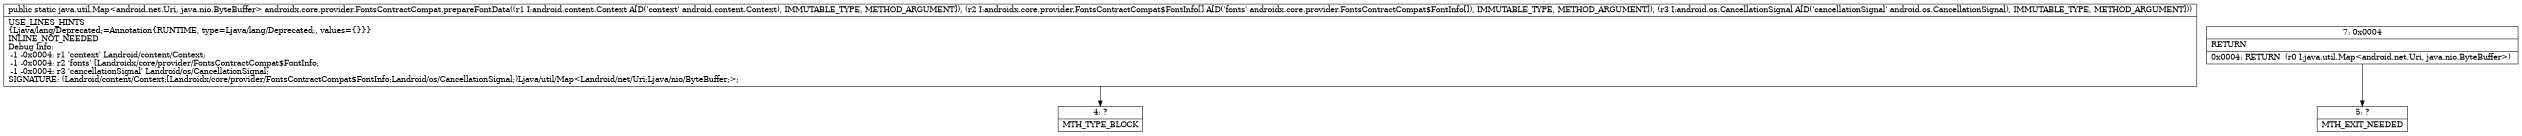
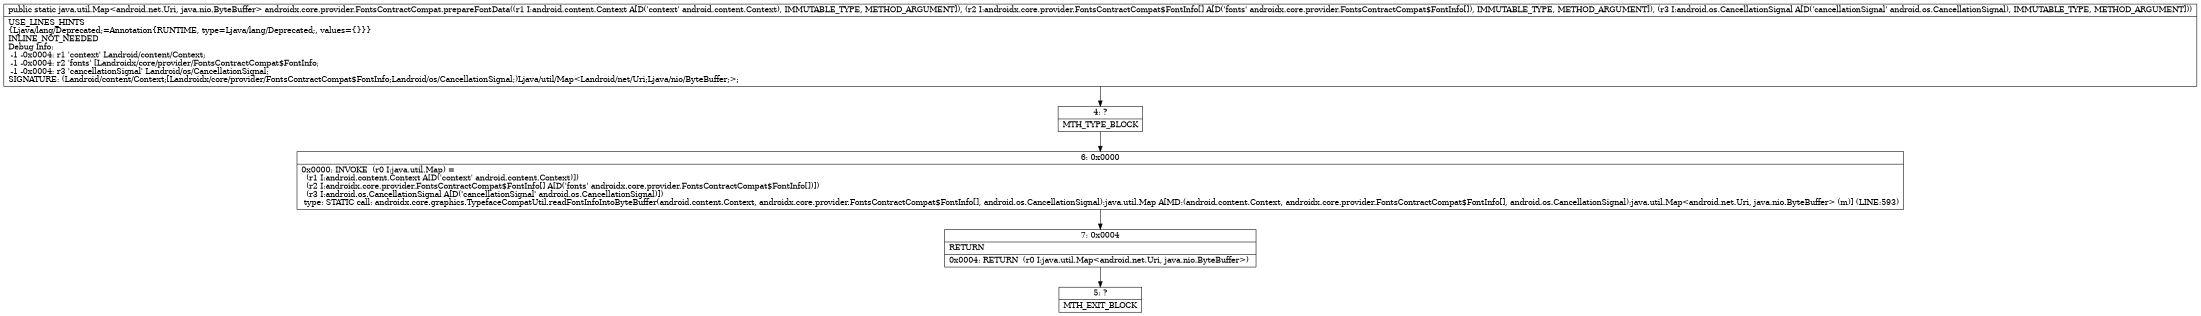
  digraph {
    node [shape=record]
    n1 [label="{4\:\ ?|MTH_TYPE_BLOCK\l}"]
+   n2 [label="{6\:\ 0x0000|0x0000: INVOKE  (r0 I:java.util.Map) = \l  (r1 I:android.content.Context A[D('context' android.content.Context)])\l  (r2 I:androidx.core.provider.FontsContractCompat$FontInfo[] A[D('fonts' androidx.core.provider.FontsContractCompat$FontInfo[])])\l  (r3 I:android.os.CancellationSignal A[D('cancellationSignal' android.os.CancellationSignal)])\l type: STATIC call: androidx.core.graphics.TypefaceCompatUtil.readFontInfoIntoByteBuffer(android.content.Context, androidx.core.provider.FontsContractCompat$FontInfo[], android.os.CancellationSignal):java.util.Map A[MD:(android.content.Context, androidx.core.provider.FontsContractCompat$FontInfo[], android.os.CancellationSignal):java.util.Map\<android.net.Uri, java.nio.ByteBuffer\> (m)] (LINE:593)\l}"]
    n3 [label="{7\:\ 0x0004|RETURN\l|0x0004: RETURN  (r0 I:java.util.Map\<android.net.Uri, java.nio.ByteBuffer\>) \l}"]
-   n4 [label="{5\:\ ?|MTH_EXIT_NEEDED\l}"]
+   n4 [label="{5\:\ ?|MTH_EXIT_BLOCK\l}"]
    n5 [label="{public static java.util.Map\<android.net.Uri, java.nio.ByteBuffer\> androidx.core.provider.FontsContractCompat.prepareFontData((r1 I:android.content.Context A[D('context' android.content.Context), IMMUTABLE_TYPE, METHOD_ARGUMENT]), (r2 I:androidx.core.provider.FontsContractCompat$FontInfo[] A[D('fonts' androidx.core.provider.FontsContractCompat$FontInfo[]), IMMUTABLE_TYPE, METHOD_ARGUMENT]), (r3 I:android.os.CancellationSignal A[D('cancellationSignal' android.os.CancellationSignal), IMMUTABLE_TYPE, METHOD_ARGUMENT]))  | USE_LINES_HINTS\l\{Ljava\/lang\/Deprecated;=Annotation\{RUNTIME, type=Ljava\/lang\/Deprecated;, values=\{\}\}\}\lINLINE_NOT_NEEDED\lDebug Info:\l  \-1 \-0x0004: r1 'context' Landroid\/content\/Context;\l  \-1 \-0x0004: r2 'fonts' [Landroidx\/core\/provider\/FontsContractCompat$FontInfo;\l  \-1 \-0x0004: r3 'cancellationSignal' Landroid\/os\/CancellationSignal;\lSIGNATURE: (Landroid\/content\/Context;[Landroidx\/core\/provider\/FontsContractCompat$FontInfo;Landroid\/os\/CancellationSignal;)Ljava\/util\/Map\<Landroid\/net\/Uri;Ljava\/nio\/ByteBuffer;\>;\l}"]
+   n1 -> n2
+   n2 -> n3
    n3 -> n4
    n5 -> n1
  }
